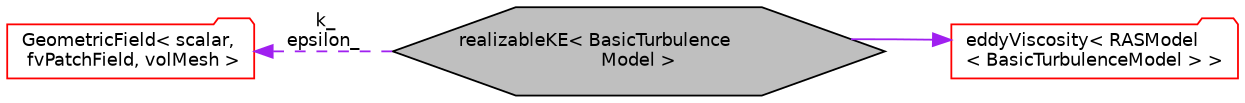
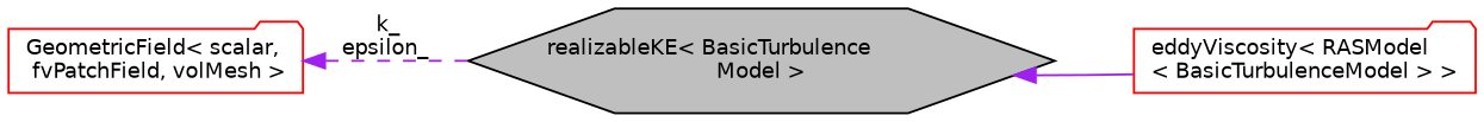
  digraph {
    fontname="DejaVu Sans"
    rankdir=LR
    node [color=red fontname="DejaVu Sans" fontsize=10 shape=folder]
    edge [color=purple dir=back fontname="DejaVu Sans" fontsize=10 labelfontname=Helvetica labelfontsize=10]
    n1 [color=black fillcolor=grey75 fontcolor=black height=0.2 label="realizableKE\< BasicTurbulence\lModel \>" shape=hexagon style=filled width=0.4]
    n2 [height=0.2 label="eddyViscosity\< RASModel\l\< BasicTurbulenceModel \> \>" width=0.4]
    n3 [height=0.2 label="GeometricField\< scalar,\l fvPatchField, volMesh \>" width=0.4]
-   n2 -> n1 [style=solid]
+   n1 -> n2 [style=solid]
    n3 -> n1 [label=" k_\nepsilon_" style=dashed]
  }
